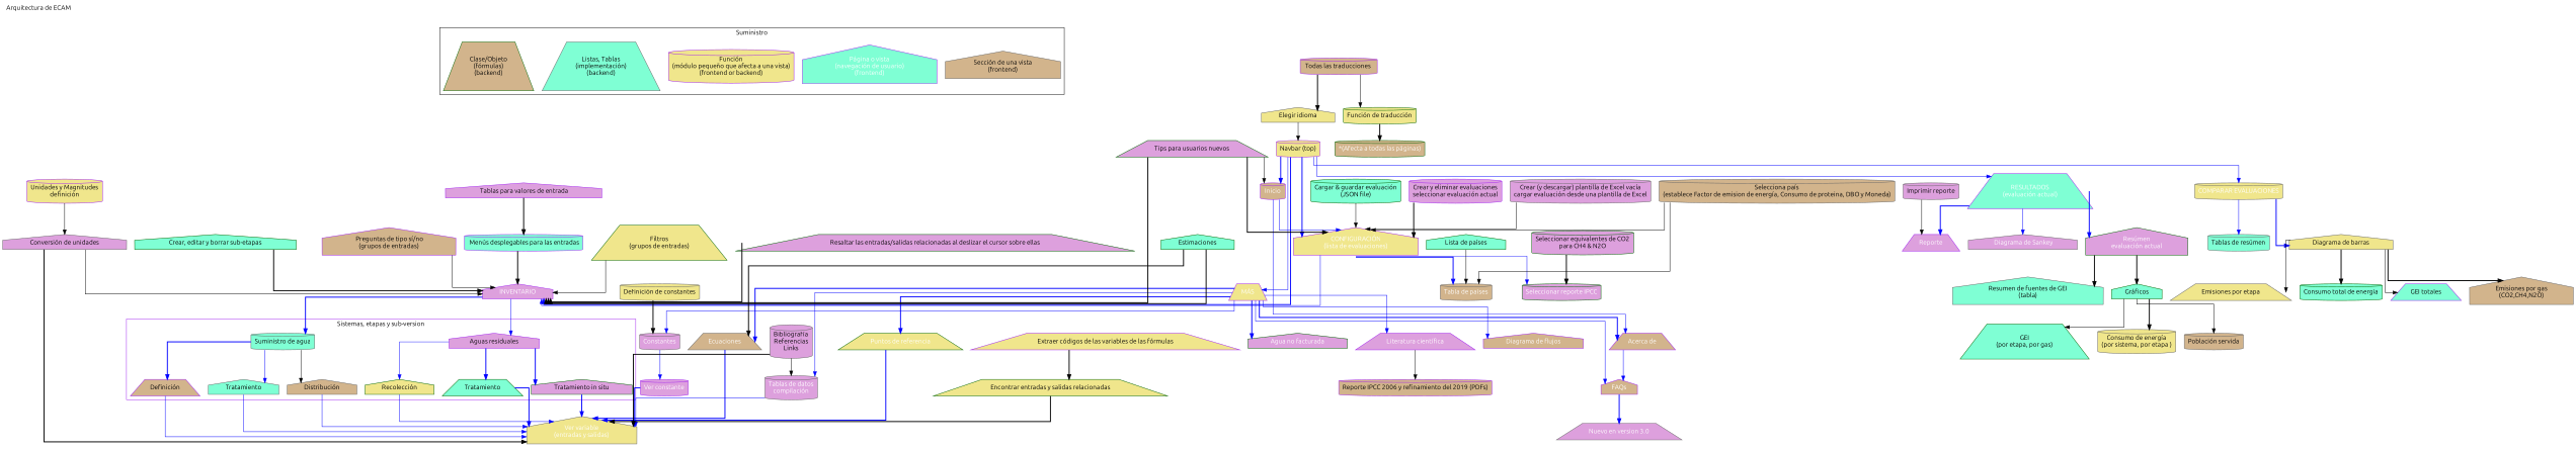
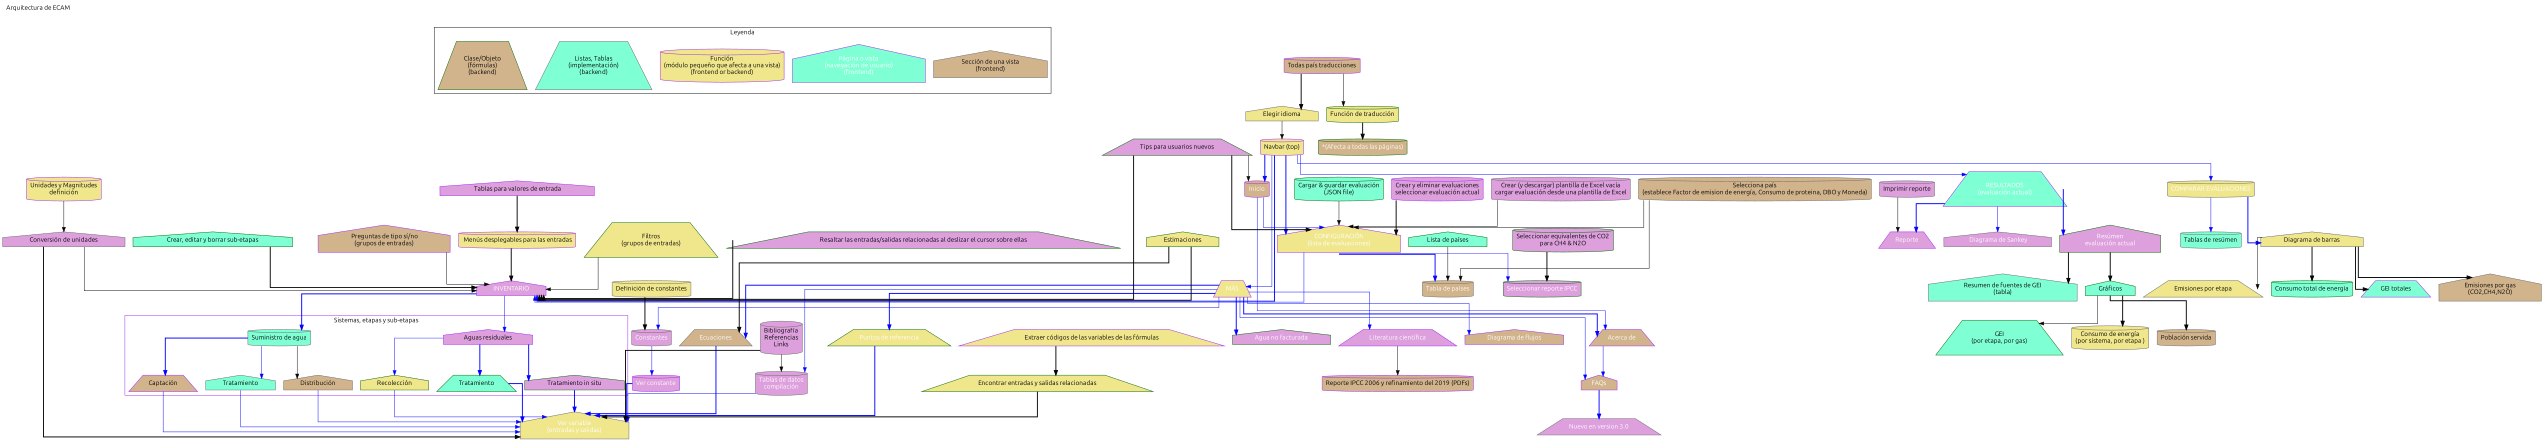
  digraph {
    fontname=Ubuntu
    label="Arquitectura de ECAM"
    labeljust=l
    labelloc=t
    splines=ortho
    node [color=gray40 fillcolor=plum fontname=Ubuntu shape=cylinder style=filled]
    edge [color=blue fontname=Ubuntu style=bold]
    n1 [fillcolor=tan label="Sección de una vista\n(frontend)" shape=house]
    n2 [color=purple fillcolor=aquamarine fontcolor=white label="Página o vista\n(navegación de usuario)\n(frontend)" shape=house]
    n3 [color=purple fillcolor=khaki label="Función\n(módulo pequeño que afecta a una vista)\n(frontend or backend)"]
    n4 [fillcolor=aquamarine label="Listas, Tablas\n(implementación)\n(backend)" shape=trapezium]
    n5 [color=darkgreen fillcolor=tan label="Clase/Objeto\n(fórmulas)\n(backend)" shape=trapezium]
    n6 [fillcolor=aquamarine label="Suministro de agua"]
-   n7 [color=purple fillcolor=tan label="Definición" shape=trapezium]
+   n7 [color=purple fillcolor=tan label="Captación" shape=trapezium]
    n8 [fillcolor=aquamarine label=Tratamiento shape=house]
    n9 [fillcolor=tan label="Distribución" shape=house]
    n10 [color=purple label="Aguas residuales" shape=house]
    n11 [color=darkgreen fillcolor=khaki label="Recolección" shape=house]
    n12 [color=darkgreen fillcolor=aquamarine label=Tratamiento shape=trapezium]
    n13 [color=darkgreen label="Tratamiento in situ" shape=house]
    n14 [fillcolor=khaki fontcolor=white label="Ver variable\n(entradas y salidas)" shape=house]
    n15 [color=purple fillcolor=khaki label="Navbar (top)"]
    n16 [color=purple fillcolor=tan fontcolor=white label=Inicio]
    n17 [color=purple fillcolor=khaki fontcolor=white label="CONFIGURACIÓN\n(lista de evaluaciones)" shape=house]
    n18 [color=purple fontcolor=white label=INVENTARIO shape=house]
    n19 [color=purple fillcolor=aquamarine fontcolor=white label="RESULTADOS\n(evaluación actual)" shape=trapezium]
    n20 [fillcolor=khaki fontcolor=white label="COMPARAR EVALUACIONES"]
    n21 [color=purple fillcolor=khaki fontcolor=white label="MÁS" shape=trapezium]
    n22 [color=purple fillcolor=tan fontcolor=white label="Acerca de" shape=trapezium]
    n23 [fillcolor=tan fontcolor=white label="Tabla de países"]
    n24 [color=darkgreen fontcolor=white label="Seleccionar reporte IPCC"]
    n25 [color=darkgreen fontcolor=white label="Resúmen\nevaluación actual" shape=house]
    n26 [fontcolor=white label=" Diagrama de Sankey" shape=house]
    n27 [color=purple fontcolor=white label=Reporte shape=trapezium]
    n28 [fillcolor=aquamarine label="Tablas de resúmen"]
    n29 [fillcolor=khaki label="Diagrama de barras" shape=house]
    n30 [color=purple fillcolor=tan fontcolor=white label=FAQs shape=house]
    n31 [color=purple fillcolor=tan fontcolor=white label="Diagrama de flujos" shape=house]
    n32 [color=darkgreen fontcolor=white label="Agua no facturada" shape=house]
    n33 [fillcolor=tan fontcolor=white label=Ecuaciones shape=trapezium]
    n34 [fontcolor=white label=Constantes]
    n35 [fontcolor=white label="Tablas de datos\ncompilación"]
    n36 [color=darkgreen fillcolor=khaki fontcolor=white label="Puntos de referencia" shape=trapezium]
    n37 [color=purple fontcolor=white label="Literatura científica" shape=trapezium]
    n38 [fillcolor=aquamarine label="Resumen de fuentes de GEI\n(tabla)" shape=house]
    n39 [color=darkgreen fillcolor=aquamarine label="Gráficos" shape=house]
    n40 [color=purple fillcolor=aquamarine label="GEI totales" shape=trapezium]
    n41 [fillcolor=tan label="Emisiones por gas\n(CO2,CH4,N2O)" shape=house]
    n42 [fillcolor=khaki label="Emisiones por etapa" shape=trapezium]
    n43 [color=darkgreen fillcolor=aquamarine label="Consumo total de energía"]
    n44 [fontcolor=white label="Nuevo en version 3.0" shape=trapezium]
    n45 [color=purple fontcolor=white label="Ver constante"]
    n46 [color=purple fillcolor=tan label="Reporte IPCC 2006 y refinamiento del 2019 (PDFs)"]
    n47 [color=darkgreen fillcolor=aquamarine label="GEI\n(por etapa, por gas)" shape=trapezium]
    n48 [fillcolor=khaki label="Consumo de energía\n(por sistema, por etapa )"]
    n49 [fillcolor=tan label="Población servida"]
    n50 [label="Imprimir reporte"]
    n51 [fillcolor=khaki label="Elegir idioma" shape=house]
    n52 [color=darkgreen label="Tips para usuarios nuevos" shape=trapezium]
    n53 [color=darkgreen fillcolor=aquamarine label="Cargar & guardar evaluación\n(JSON file)"]
    n54 [color=purple label="Crear y eliminar evaluaciones\nseleccionar evaluación actual"]
    n55 [label="Crear (y descargar) plantilla de Excel vacía\ncargar evaluación desde una plantilla de Excel"]
    n56 [color=darkgreen label="Seleccionar equivalentes de CO2\npara CH4 & N2O"]
    n57 [fillcolor=tan label="Selecciona país\n(establece Factor de emision de energía, Consumo de proteina, DBO y Moneda)"]
    n58 [color=darkgreen fillcolor=aquamarine label="Crear, editar y borrar sub-etapas" shape=house]
    n59 [label="Conversión de unidades" shape=house]
    n60 [color=purple fillcolor=khaki label="Unidades y Magnitudes\ndefinición"]
    n61 [color=purple fillcolor=khaki label=" Extraer códigos de las variables de las fórmulas " shape=trapezium]
    n62 [color=darkgreen fillcolor=khaki label="Encontrar entradas y salidas relacionadas" shape=trapezium]
    n63 [fillcolor=khaki label="Definición de constantes"]
    n64 [color=darkgreen fillcolor=aquamarine label="Lista de países" shape=house]
-   n65 [color=darkgreen fillcolor=aquamarine label=Estimaciones shape=house]
-   n66 [color=purple fillcolor=aquamarine label=" Menús desplegables para las entradas"]
+   n65 [color=darkgreen fillcolor=khaki label=Estimaciones shape=house]
+   n66 [color=purple fillcolor=khaki label=" Menús desplegables para las entradas"]
    n67 [color=purple label=" Tablas para valores de entrada" shape=house]
    n68 [color=purple fillcolor=tan label=" Preguntas de tipo sí/no\n(grupos de entradas)" shape=house]
    n69 [color=darkgreen fillcolor=khaki label="Filtros\n(grupos de entradas)" shape=trapezium]
    n70 [color=darkgreen label="Resaltar las entradas/salidas relacionadas al deslizar el cursor sobre ellas" shape=trapezium]
    n71 [label="Bibliografía\nReferencias\nLinks"]
-   n72 [color=purple fillcolor=tan label="Todas las traducciones "]
+   n72 [color=purple fillcolor=tan label="Todas país traducciones"]
    n73 [color=darkgreen fillcolor=khaki label="Función de traducción"]
    n74 [color=darkgreen fillcolor=tan fontcolor=white label="*(Afecta a todas las páginas)"]
    subgraph cluster_1 {
-     label=Suministro
+     label=Leyenda
      labeljust=c
      n1
      n2
      n3
      n4
      n5
    }
    subgraph cluster_2 {
      color=purple
-     label="Sistemas, etapas y sub-version"
+     label="Sistemas, etapas y sub-etapas"
      labeljust=c
      n6
      n7
      n8
      n9
      n10
      n11
      n12
      n13
    }
    n6 -> n7
    n6 -> n8 [style=solid]
    n6 -> n9 [color=black style=solid]
    n7 -> n14 [style=solid]
    n8 -> n14 [style=solid]
    n9 -> n14 [style=solid]
    n10 -> n11 [style=solid]
    n10 -> n12
    n10 -> n13
    n11 -> n14 [style=solid]
    n12 -> n14
    n13 -> n14
    n15 -> n16
    n15 -> n17
    n15 -> n18
    n15 -> n19 [style=solid]
    n15 -> n20 [style=solid]
    n15 -> n21 [style=solid]
    n16 -> n17 [style=solid]
    n16 -> n22 [style=solid]
    n17 -> n18 [style=solid]
    n17 -> n23
    n17 -> n24 [style=solid]
    n18 -> n6
    n18 -> n10 [style=solid]
    n19 -> n25
    n19 -> n26 [style=solid]
    n19 -> n27
    n20 -> n28 [style=solid]
    n20 -> n29
    n21 -> n22
    n21 -> n30 [style=solid]
    n21 -> n31 [style=solid]
    n21 -> n32
    n21 -> n33
    n21 -> n34 [style=solid]
    n21 -> n35 [style=solid]
    n21 -> n36
    n21 -> n37 [style=solid]
    n22 -> n30 [style=solid]
    n25 -> n38 [color=""]
    n25 -> n39 [color=""]
-   n29 -> n40 [style=solid color=""]
+   n29 -> n40 [color=""]
    n29 -> n41 [color=""]
    n29 -> n42 [style=solid color=""]
    n29 -> n43 [color=""]
    n30 -> n44
    n33 -> n14
    n34 -> n45 [style=solid]
    n35 -> n14 [style=solid]
    n36 -> n14
    n37 -> n46 [style=solid color=""]
    n39 -> n47 [style=solid color=""]
    n39 -> n48 [color=""]
-   n39 -> n49 [style=solid color=""]
+   n39 -> n49 [color=""]
    n45 -> n14
    n50 -> n27 [style=solid color=""]
    n51 -> n15 [style=solid color=""]
    n52 -> n16 [style=solid color=""]
    n52 -> n17 [color=""]
    n52 -> n18 [color=""]
    n53 -> n17 [style=solid color=""]
    n54 -> n17 [color=""]
    n55 -> n17 [style=solid color=""]
    n56 -> n24 [color=""]
    n57 -> n17 [style=solid color=""]
    n57 -> n23 [style=solid color=""]
    n58 -> n18 [color=""]
    n59 -> n14 [color=""]
    n59 -> n18 [style=solid color=""]
    n60 -> n59 [style=solid color=""]
    n61 -> n62 [color=""]
    n62 -> n14 [color=""]
    n63 -> n34 [color=""]
    n64 -> n23 [style=solid color=""]
    n65 -> n18 [color=""]
    n65 -> n33 [color=""]
    n66 -> n18 [color=""]
    n67 -> n66 [color=""]
    n68 -> n18 [style=solid color=""]
    n69 -> n18 [style=solid color=""]
    n70 -> n18 [color=""]
    n71 -> n14 [color=""]
    n71 -> n35 [style=solid color=""]
    n72 -> n51 [color=""]
    n72 -> n73 [style=solid color=""]
    n73 -> n74 [color=""]
  }
